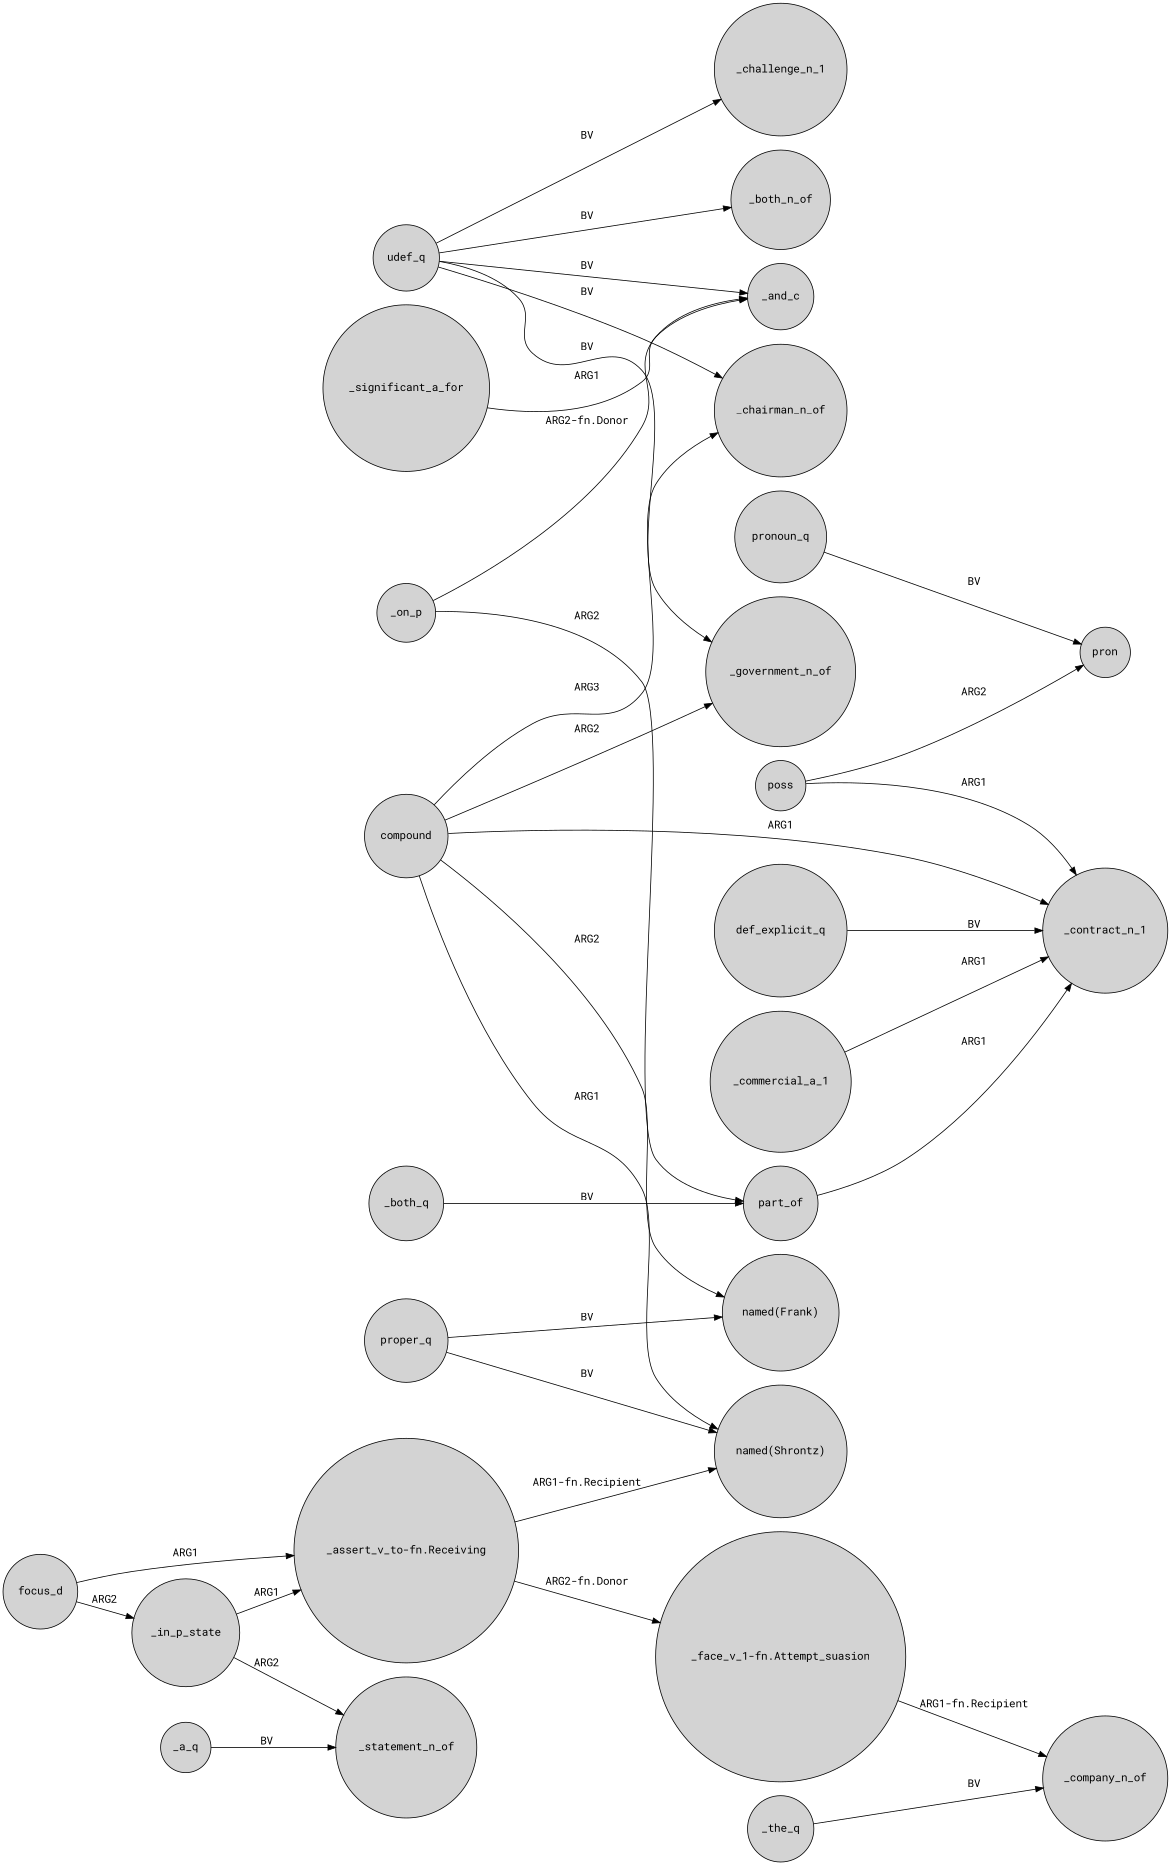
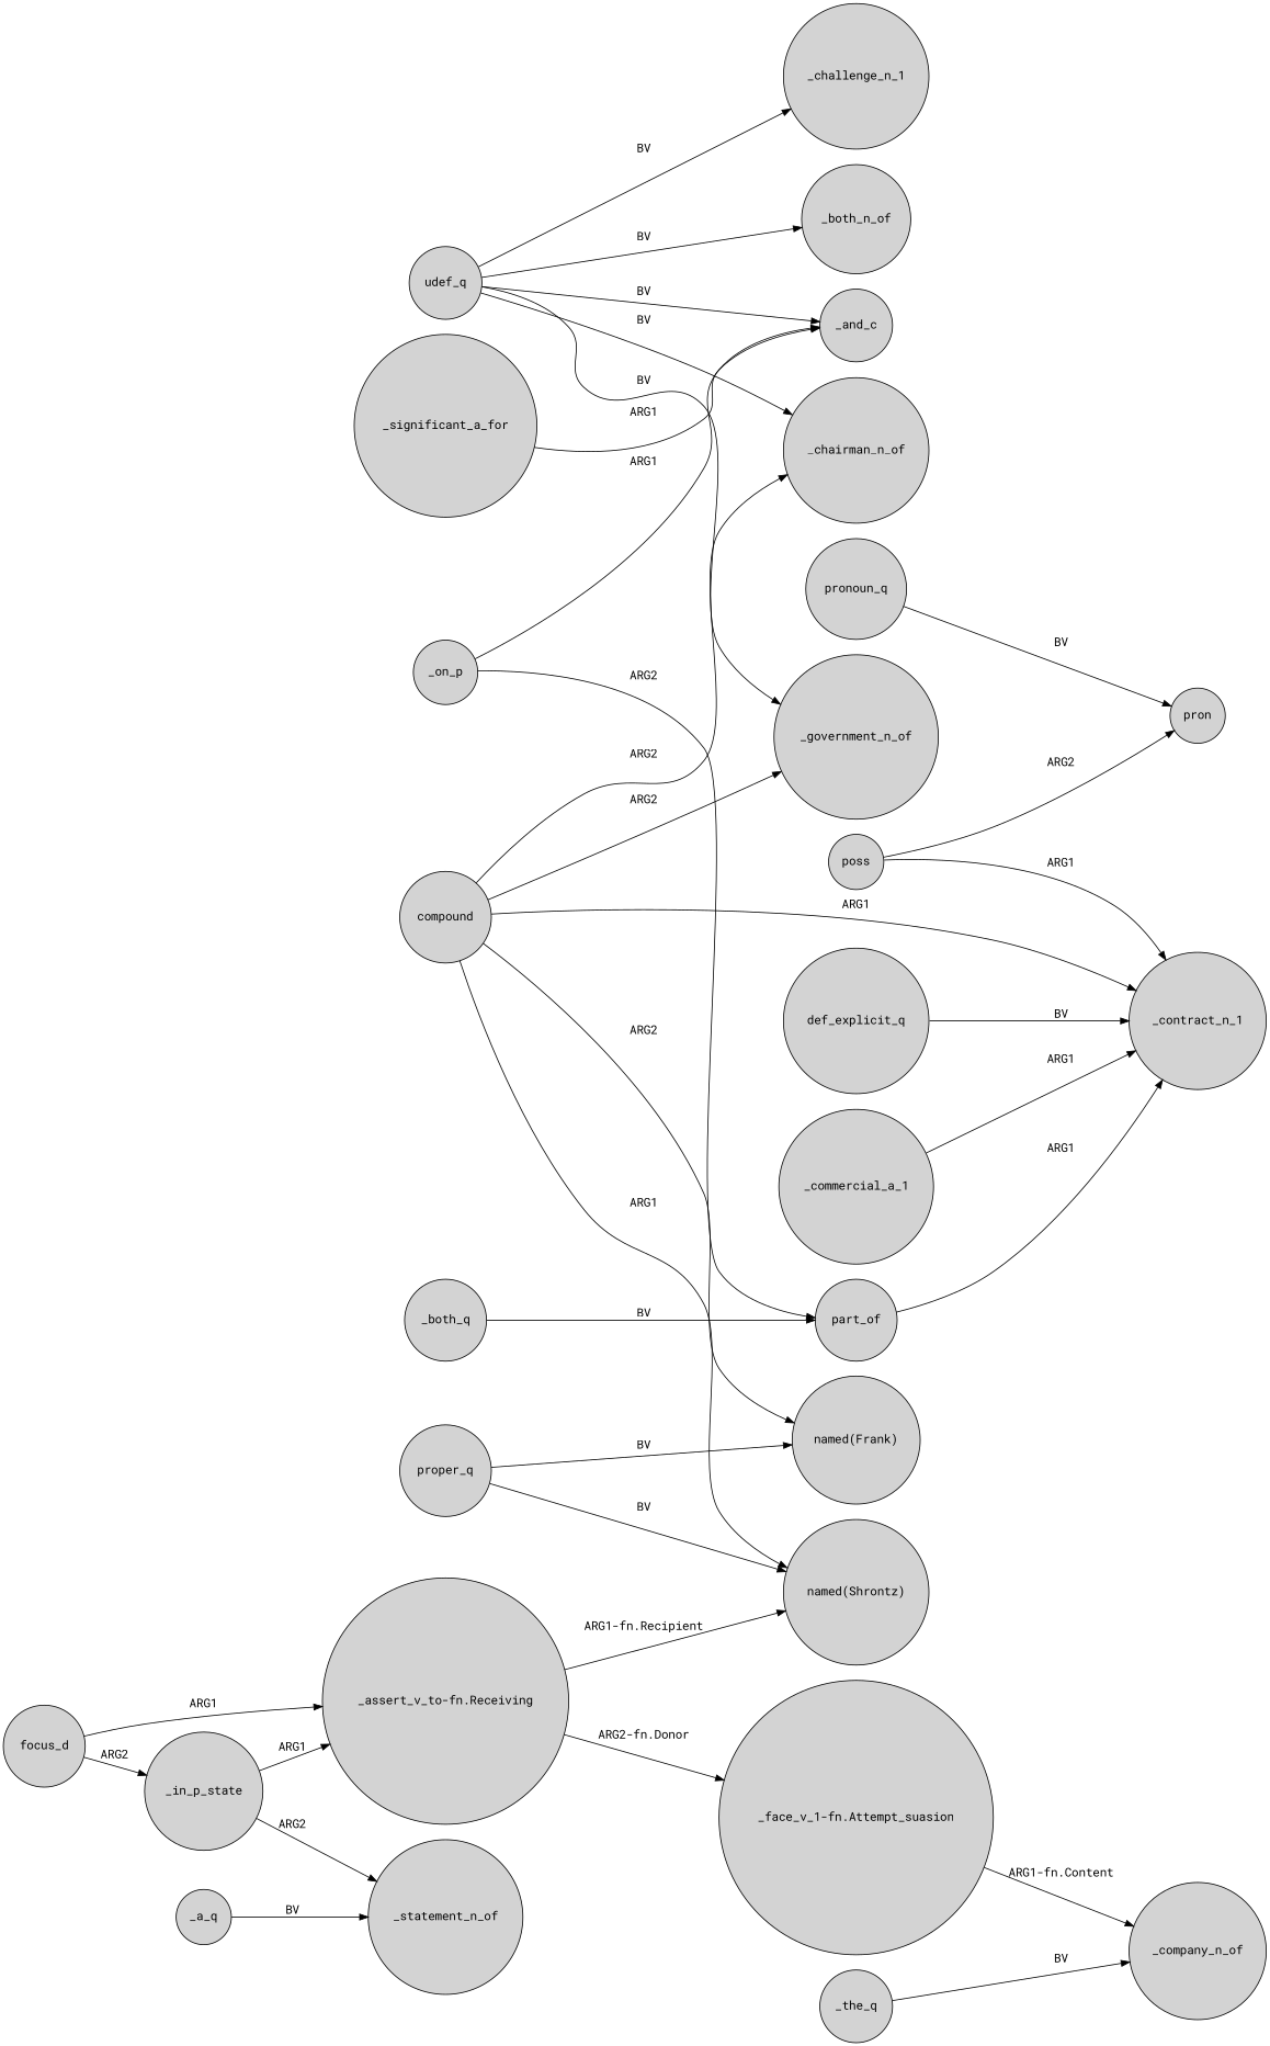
  digraph {
    fontname="Roboto Mono"
    rankdir=LR
    node [fontname="Roboto Mono" shape=circle style=filled]
    edge [fontname="Roboto Mono"]
    compound
    _chairman_n_of
    _government_n_of
    _contract_n_1
    "named(Shrontz)"
    "named(Frank)"
    udef_q
    _challenge_n_1
    n9 [label=_both_n_of]
    _and_c
    focus_d
    _in_p_state
    "_assert_v_to-fn.Receiving"
    _statement_n_of
    "_face_v_1-fn.Attempt_suasion"
    _company_n_of
    _on_p
    part_of
    proper_q
    pronoun_q
    pron
    poss
    _both_q
    _significant_a_for
    def_explicit_q
    _commercial_a_1
    _the_q
    _a_q
-   compound -> _chairman_n_of [label=ARG3]
+   compound -> _chairman_n_of [label=ARG2]
    compound -> _government_n_of [label=ARG2]
    compound -> _contract_n_1 [label=ARG1]
    compound -> "named(Shrontz)" [label=ARG1]
    compound -> "named(Frank)" [label=ARG2]
    udef_q -> _chairman_n_of [label=BV]
    udef_q -> _government_n_of [label=BV]
    udef_q -> _challenge_n_1 [label=BV]
    udef_q -> n9 [label=BV]
    udef_q -> _and_c [label=BV]
    focus_d -> _in_p_state [label=ARG2]
    focus_d -> "_assert_v_to-fn.Receiving" [label=ARG1]
    _in_p_state -> "_assert_v_to-fn.Receiving" [label=ARG1]
    _in_p_state -> _statement_n_of [label=ARG2]
    "_assert_v_to-fn.Receiving" -> "named(Shrontz)" [label="ARG1-fn.Recipient"]
    "_assert_v_to-fn.Receiving" -> "_face_v_1-fn.Attempt_suasion" [label="ARG2-fn.Donor"]
-   "_face_v_1-fn.Attempt_suasion" -> _company_n_of [label="ARG1-fn.Recipient"]
-   _on_p -> _and_c [label="ARG2-fn.Donor"]
+   "_face_v_1-fn.Attempt_suasion" -> _company_n_of [label="ARG1-fn.Content"]
+   _on_p -> _and_c [label=ARG1]
    _on_p -> part_of [label=ARG2]
    part_of -> _contract_n_1 [label=ARG1]
    proper_q -> "named(Shrontz)" [label=BV]
    proper_q -> "named(Frank)" [label=BV]
    pronoun_q -> pron [label=BV]
    poss -> _contract_n_1 [label=ARG1]
    poss -> pron [label=ARG2]
    _both_q -> part_of [label=BV]
    _significant_a_for -> _and_c [label=ARG1]
    def_explicit_q -> _contract_n_1 [label=BV]
    _commercial_a_1 -> _contract_n_1 [label=ARG1]
    _the_q -> _company_n_of [label=BV]
    _a_q -> _statement_n_of [label=BV]
  }
